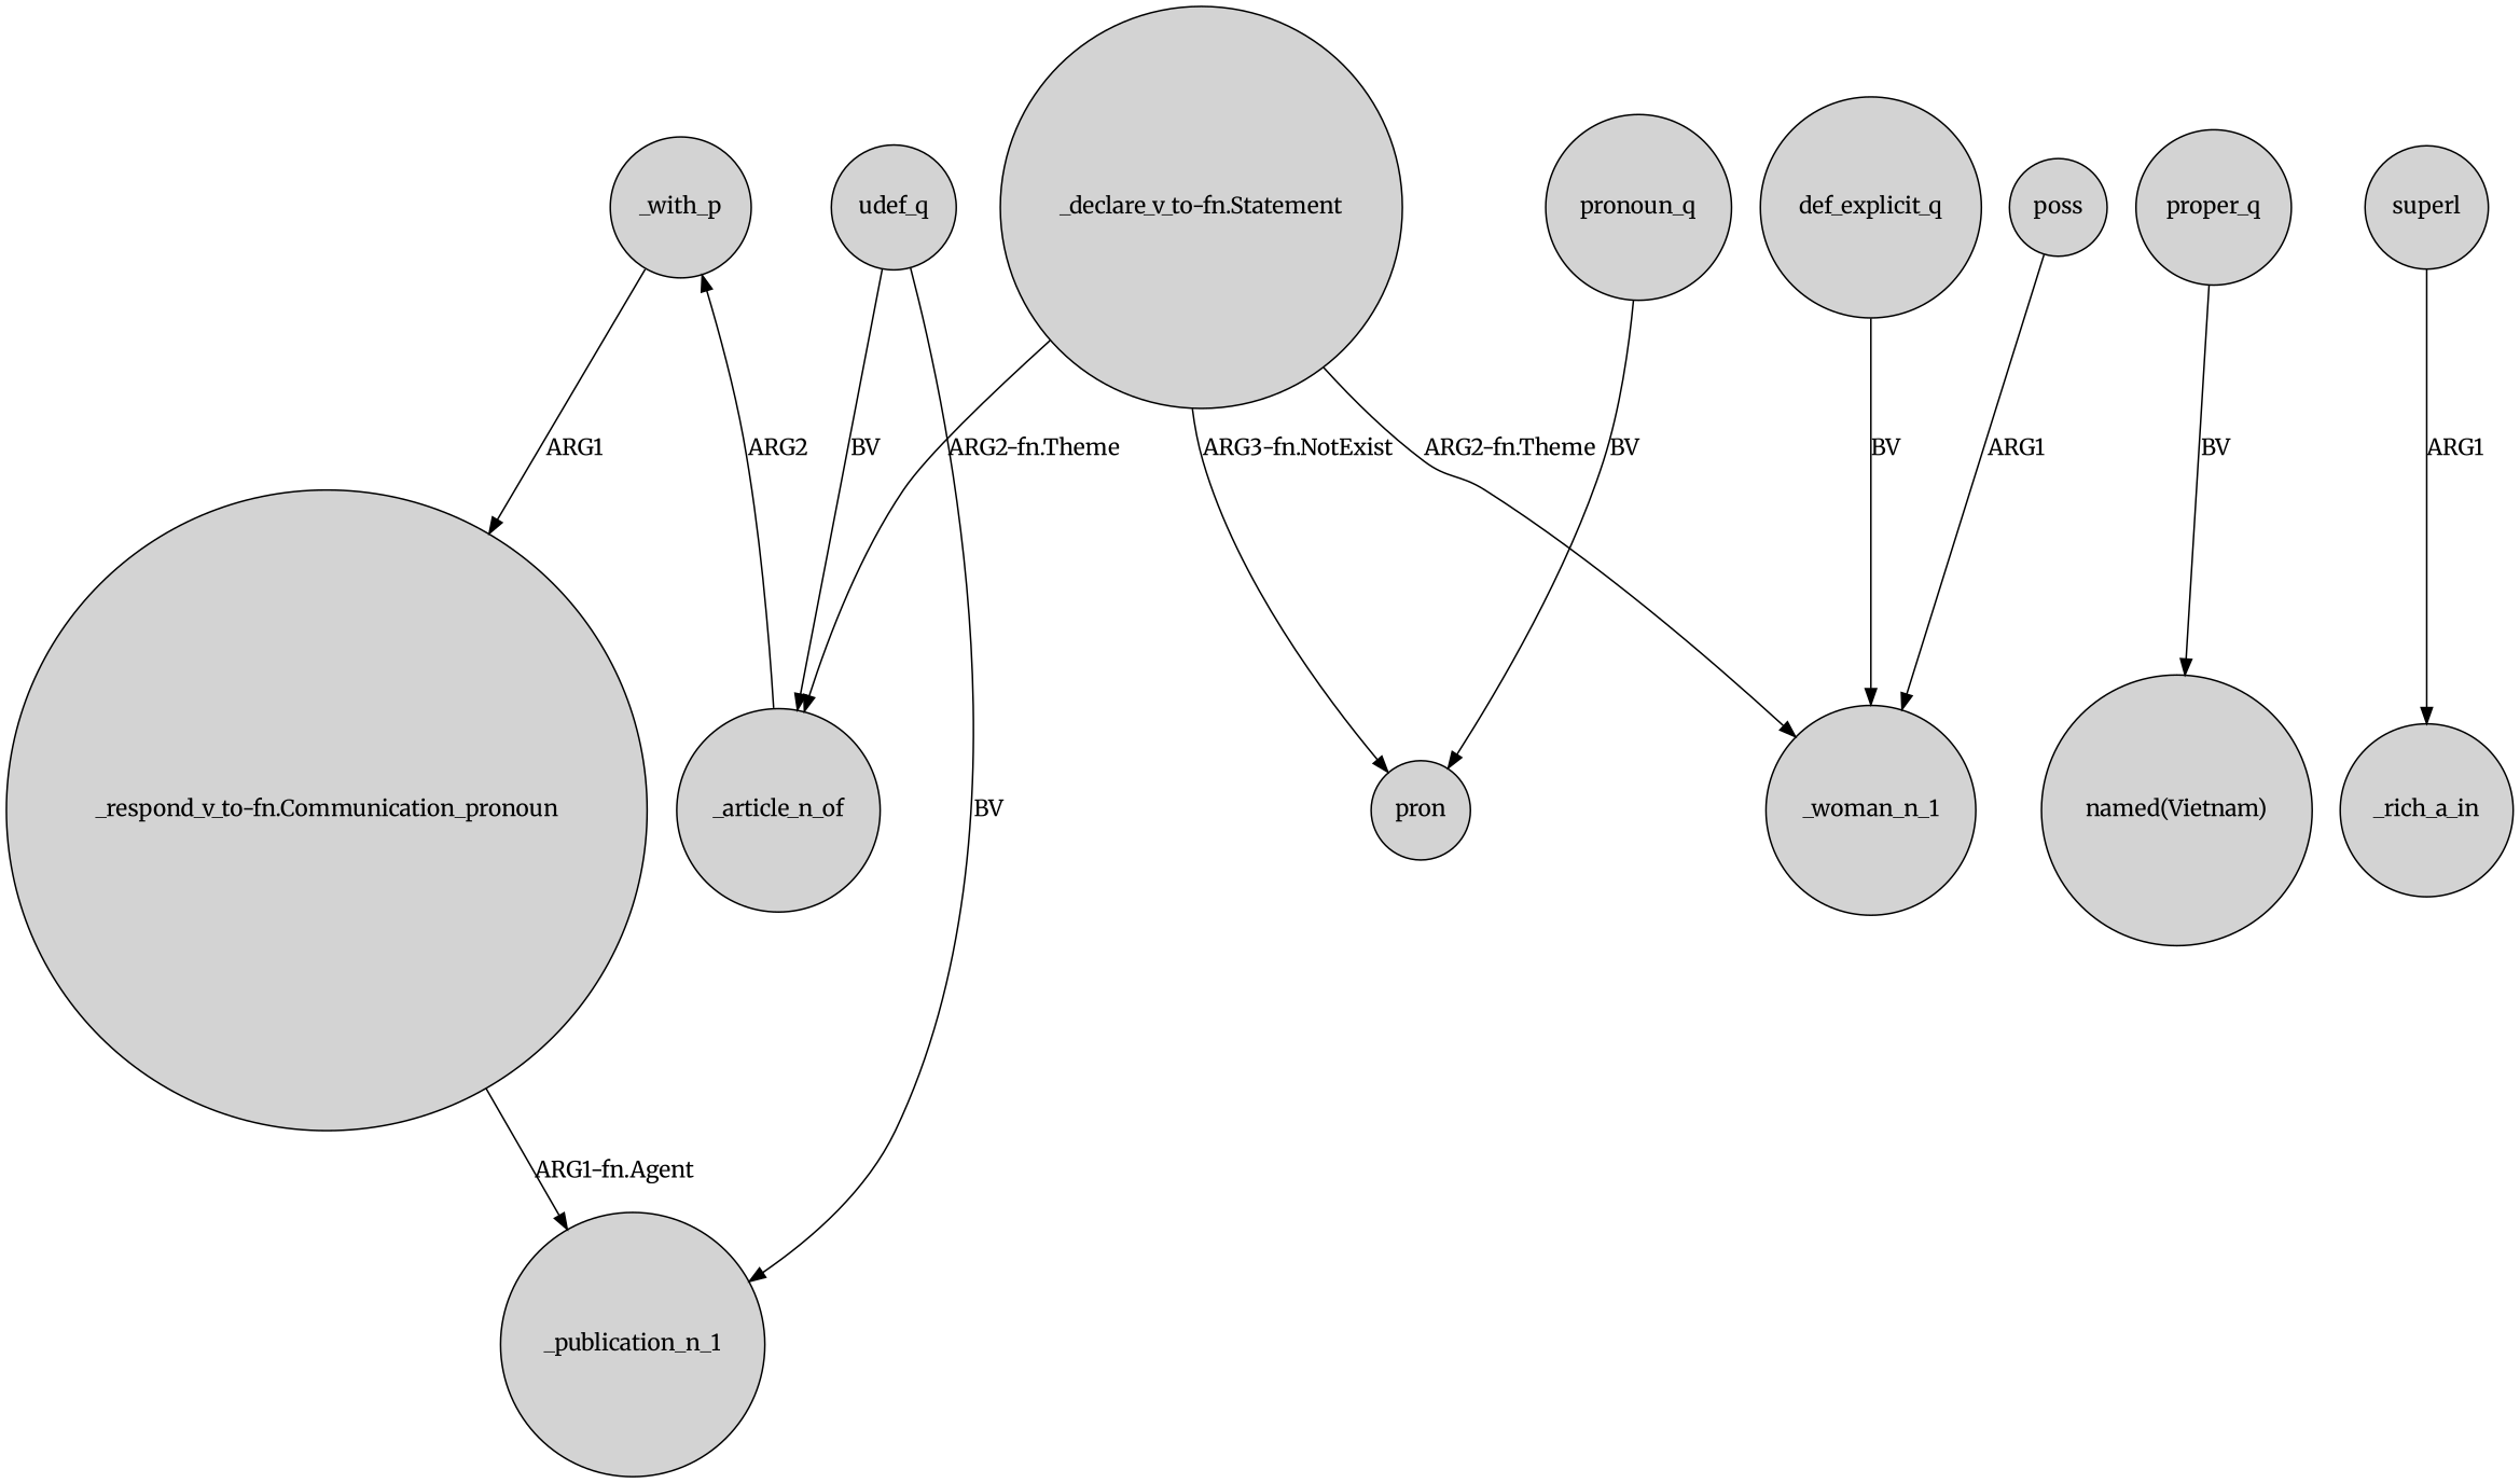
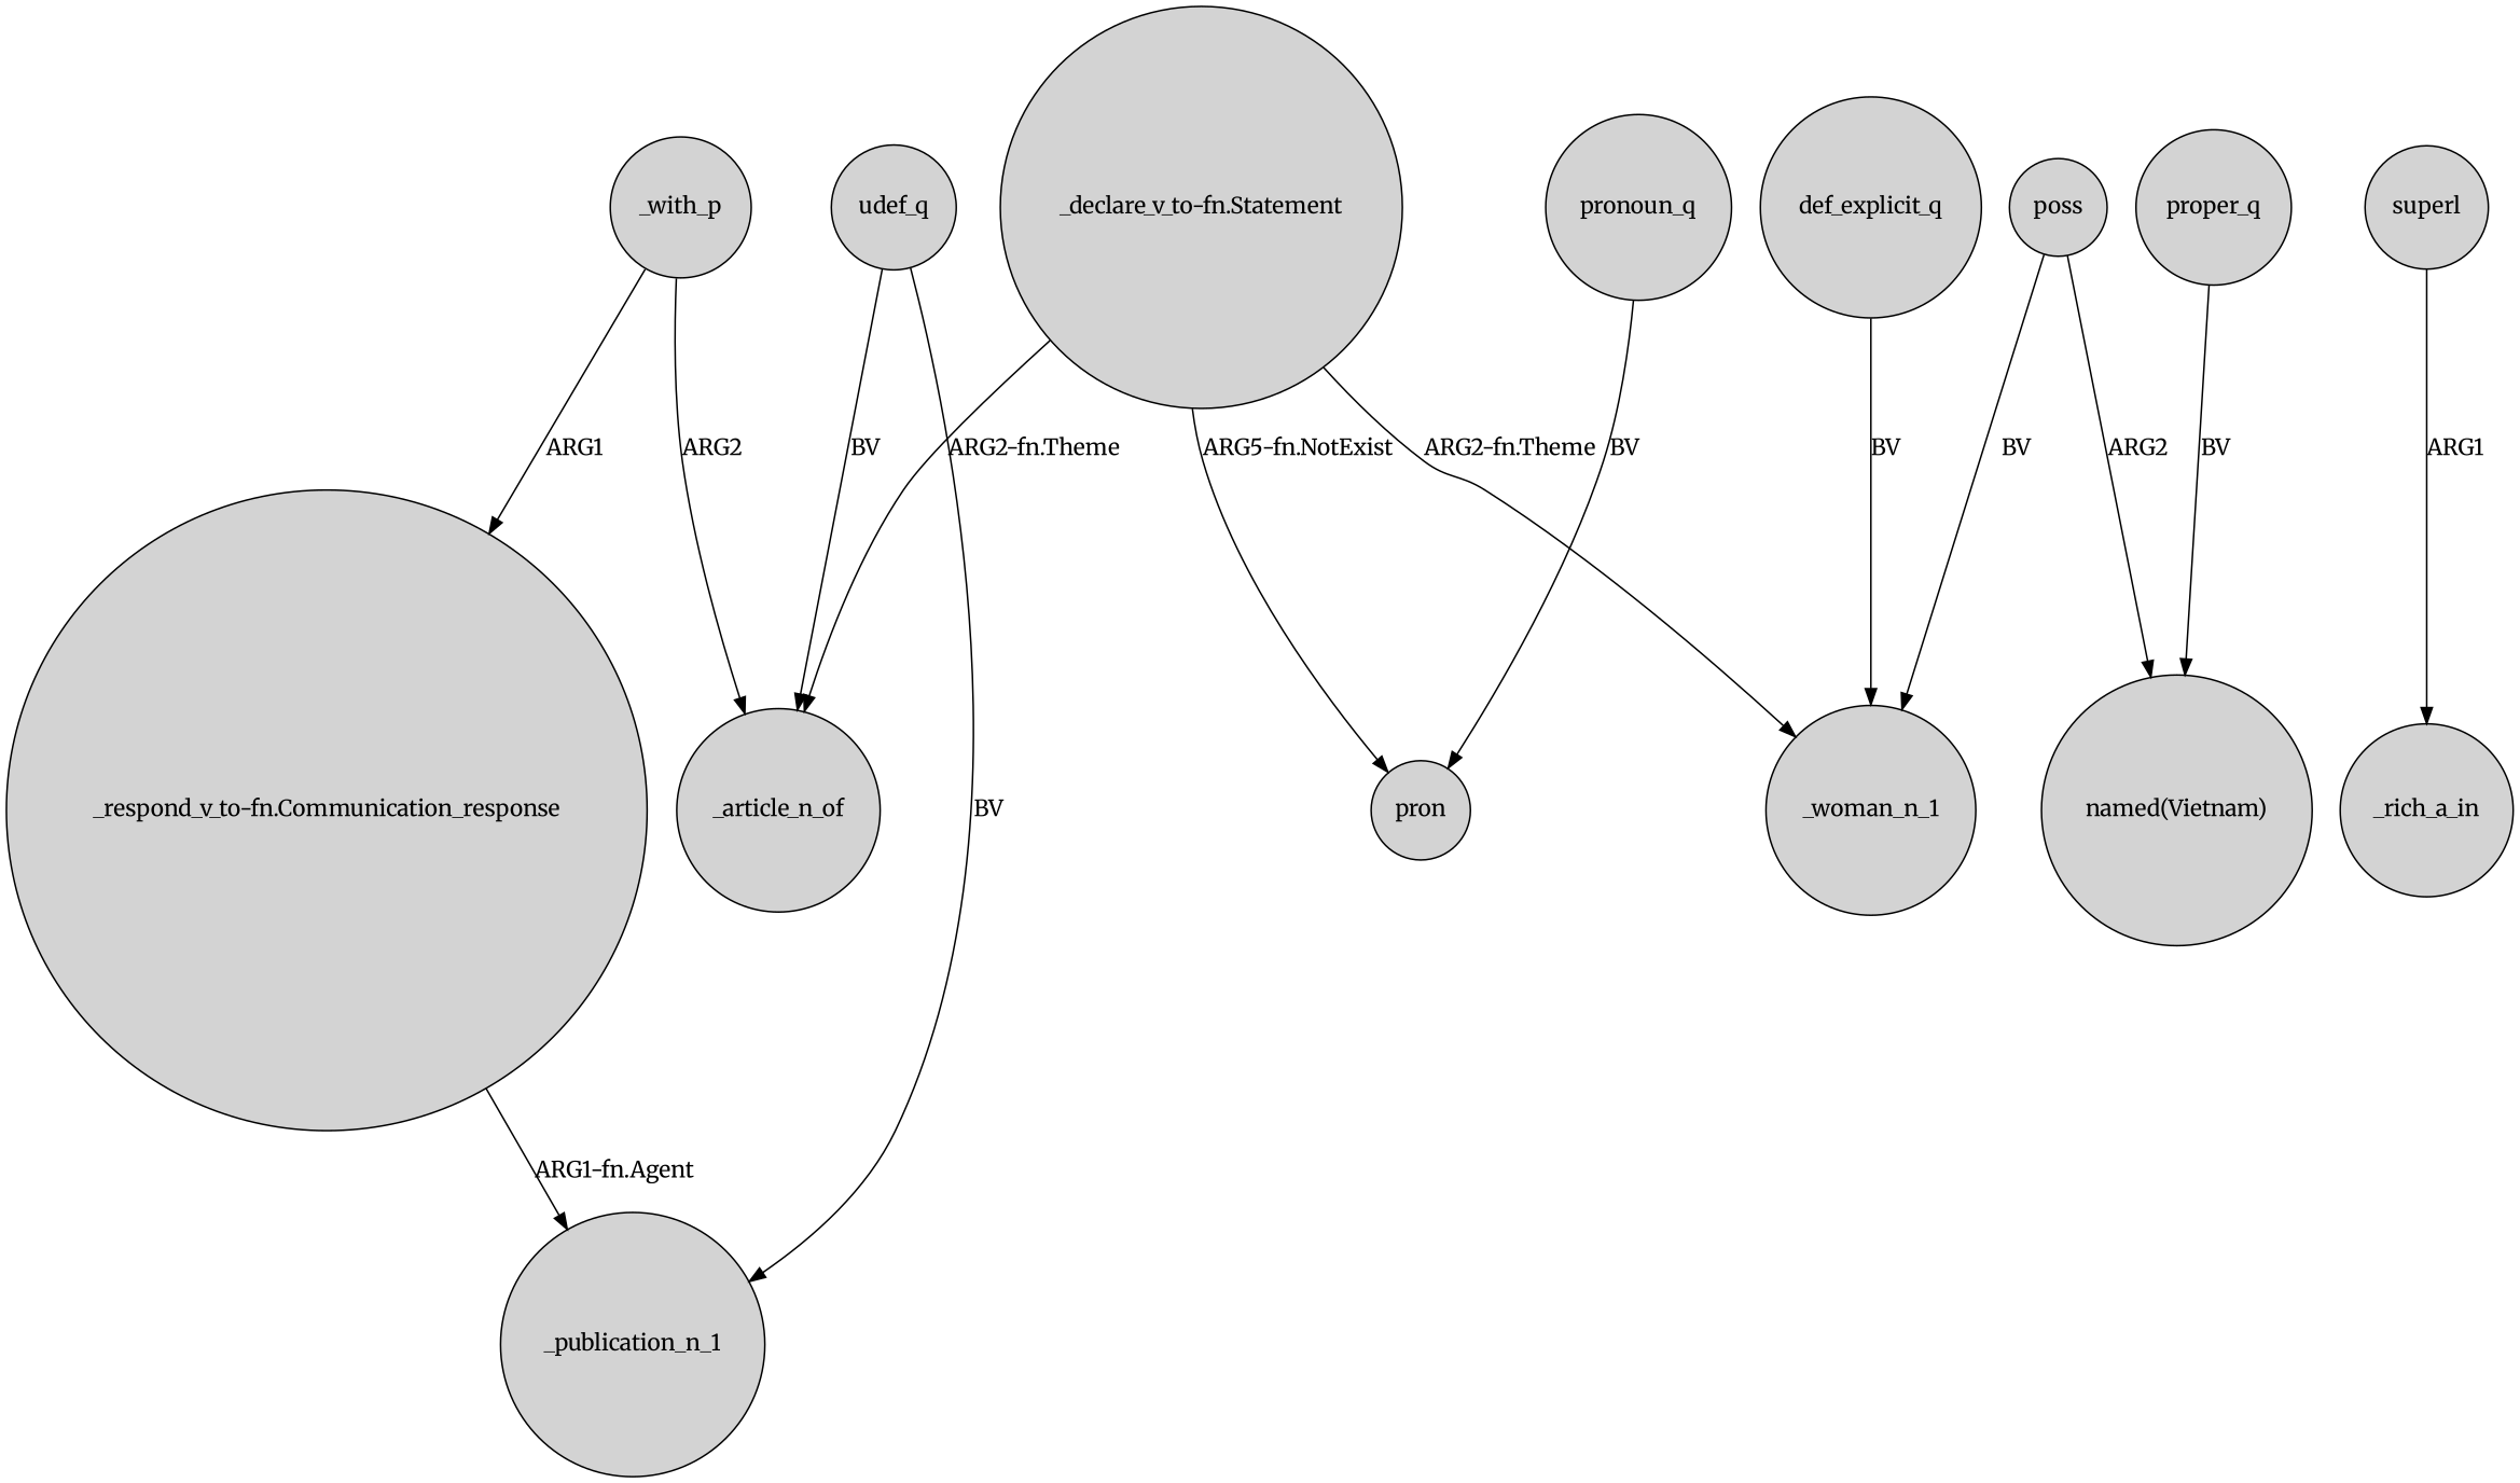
  digraph {
    fontname=Merriweather
    node [fontname=Merriweather shape=circle style=filled]
    edge [fontname=Merriweather]
    _with_p
    _article_n_of
-   "_respond_v_to-fn.Communication_response" [label="_respond_v_to-fn.Communication_pronoun"]
+   "_respond_v_to-fn.Communication_response"
    _publication_n_1
    superl
    _rich_a_in
    "_declare_v_to-fn.Statement"
    _woman_n_1
    pron
    udef_q
    poss
    "named(Vietnam)"
    def_explicit_q
    proper_q
    pronoun_q
-   _article_n_of -> _with_p [label=ARG2]
+   _with_p -> _article_n_of [label=ARG2]
    _with_p -> "_respond_v_to-fn.Communication_response" [label=ARG1]
    "_respond_v_to-fn.Communication_response" -> _publication_n_1 [label="ARG1-fn.Agent"]
    superl -> _rich_a_in [label=ARG1]
    "_declare_v_to-fn.Statement" -> _article_n_of [label="ARG2-fn.Theme"]
    "_declare_v_to-fn.Statement" -> _woman_n_1 [label="ARG2-fn.Theme"]
-   "_declare_v_to-fn.Statement" -> pron [label="ARG3-fn.NotExist"]
+   "_declare_v_to-fn.Statement" -> pron [label="ARG5-fn.NotExist"]
    udef_q -> _article_n_of [label=BV]
    udef_q -> _publication_n_1 [label=BV]
-   poss -> _woman_n_1 [label=ARG1]
+   poss -> _woman_n_1 [label=BV]
+   poss -> "named(Vietnam)" [label=ARG2]
    def_explicit_q -> _woman_n_1 [label=BV]
    proper_q -> "named(Vietnam)" [label=BV]
    pronoun_q -> pron [label=BV]
  }
